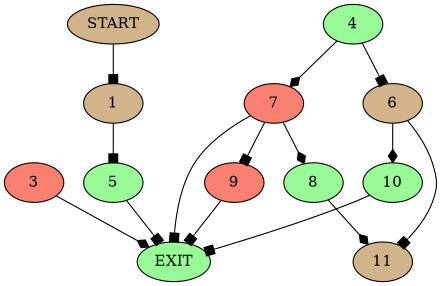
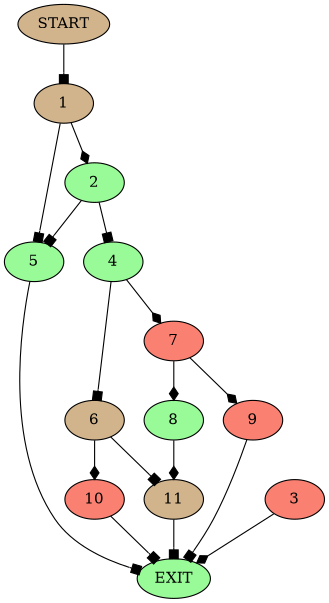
  digraph {
    node [fillcolor=palegreen style=filled]
    edge [arrowhead=box]
    n1 [fillcolor=tan label=START]
    1 [fillcolor=tan]
+   2
    5
    n5 [label=EXIT]
    4
    3 [fillcolor=salmon]
    6 [fillcolor=tan]
    7 [fillcolor=salmon]
-   10
+   10 [fillcolor=salmon]
    11 [fillcolor=tan]
    8
    9 [fillcolor=salmon]
    n1 -> 1
+   1 -> 2 [arrowhead=diamond]
    1 -> 5
+   2 -> 5
+   2 -> 4
    5 -> n5
    4 -> 6
    4 -> 7 [arrowhead=diamond]
    3 -> n5 [arrowhead=diamond]
    6 -> 10 [arrowhead=diamond]
    6 -> 11
    7 -> 8 [arrowhead=diamond]
-   7 -> 9
+   7 -> 9 [arrowhead=diamond]
    10 -> n5
-   7 -> n5
+   11 -> n5
    8 -> 11 [arrowhead=diamond]
    9 -> n5
  }
